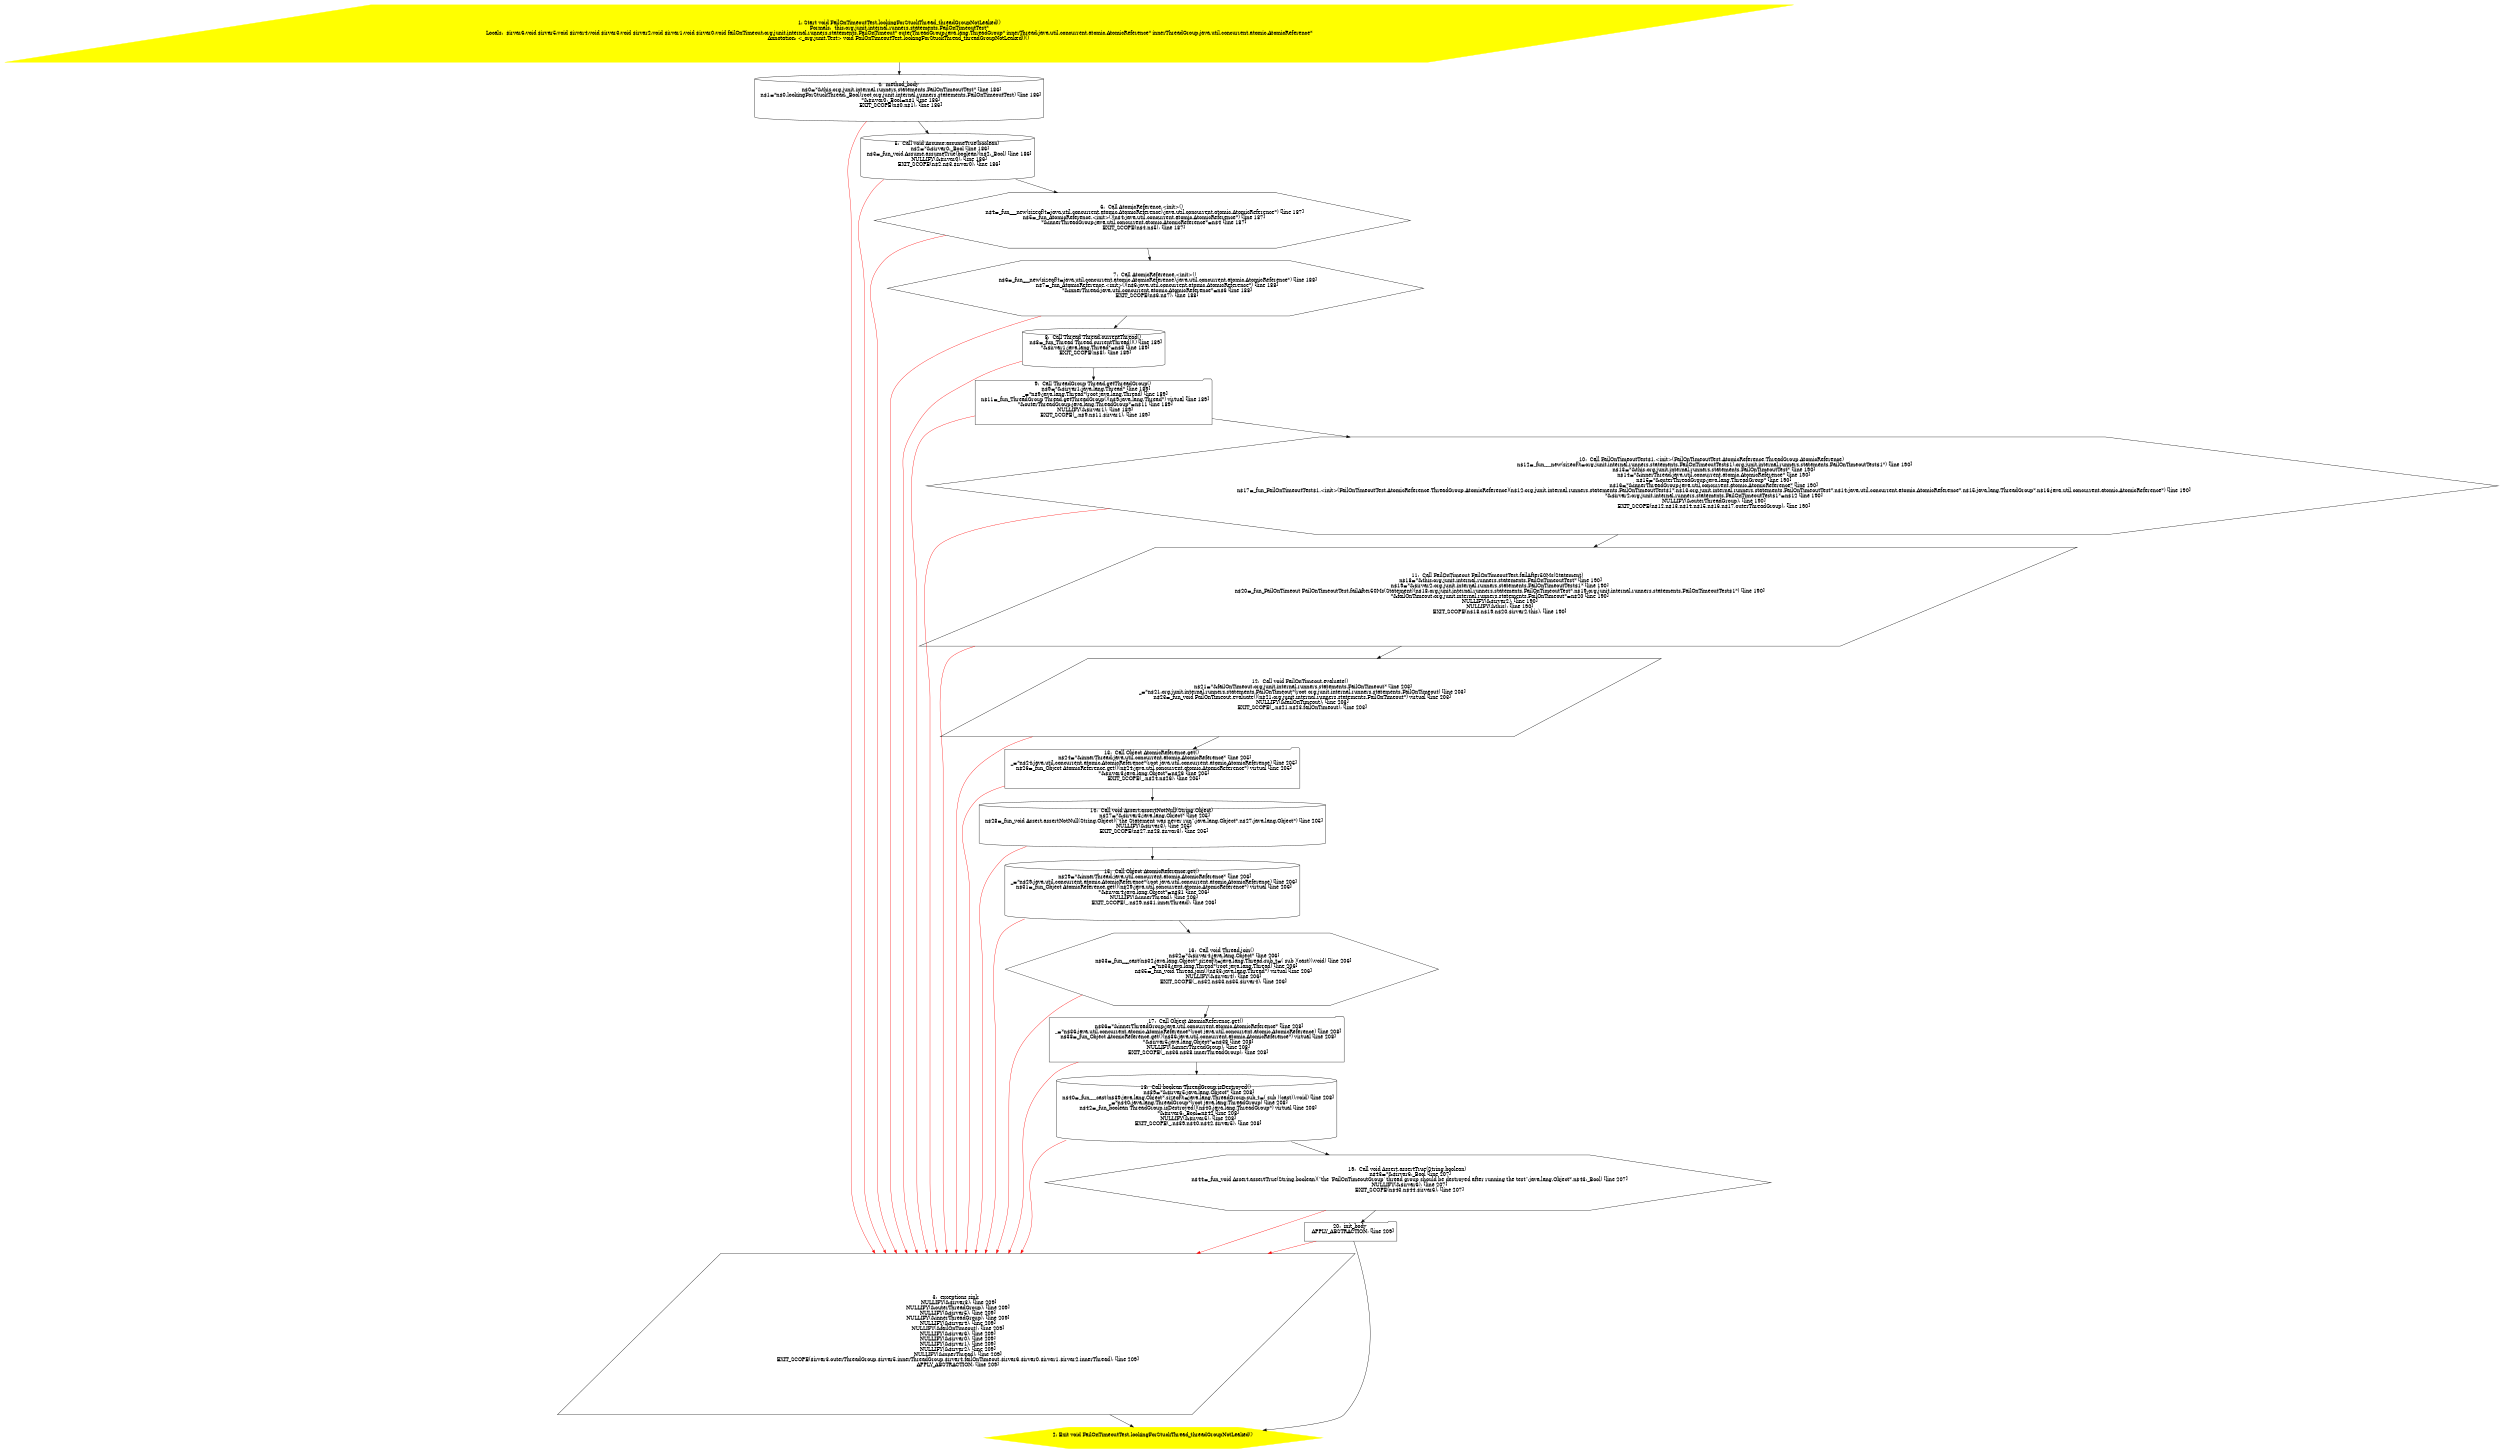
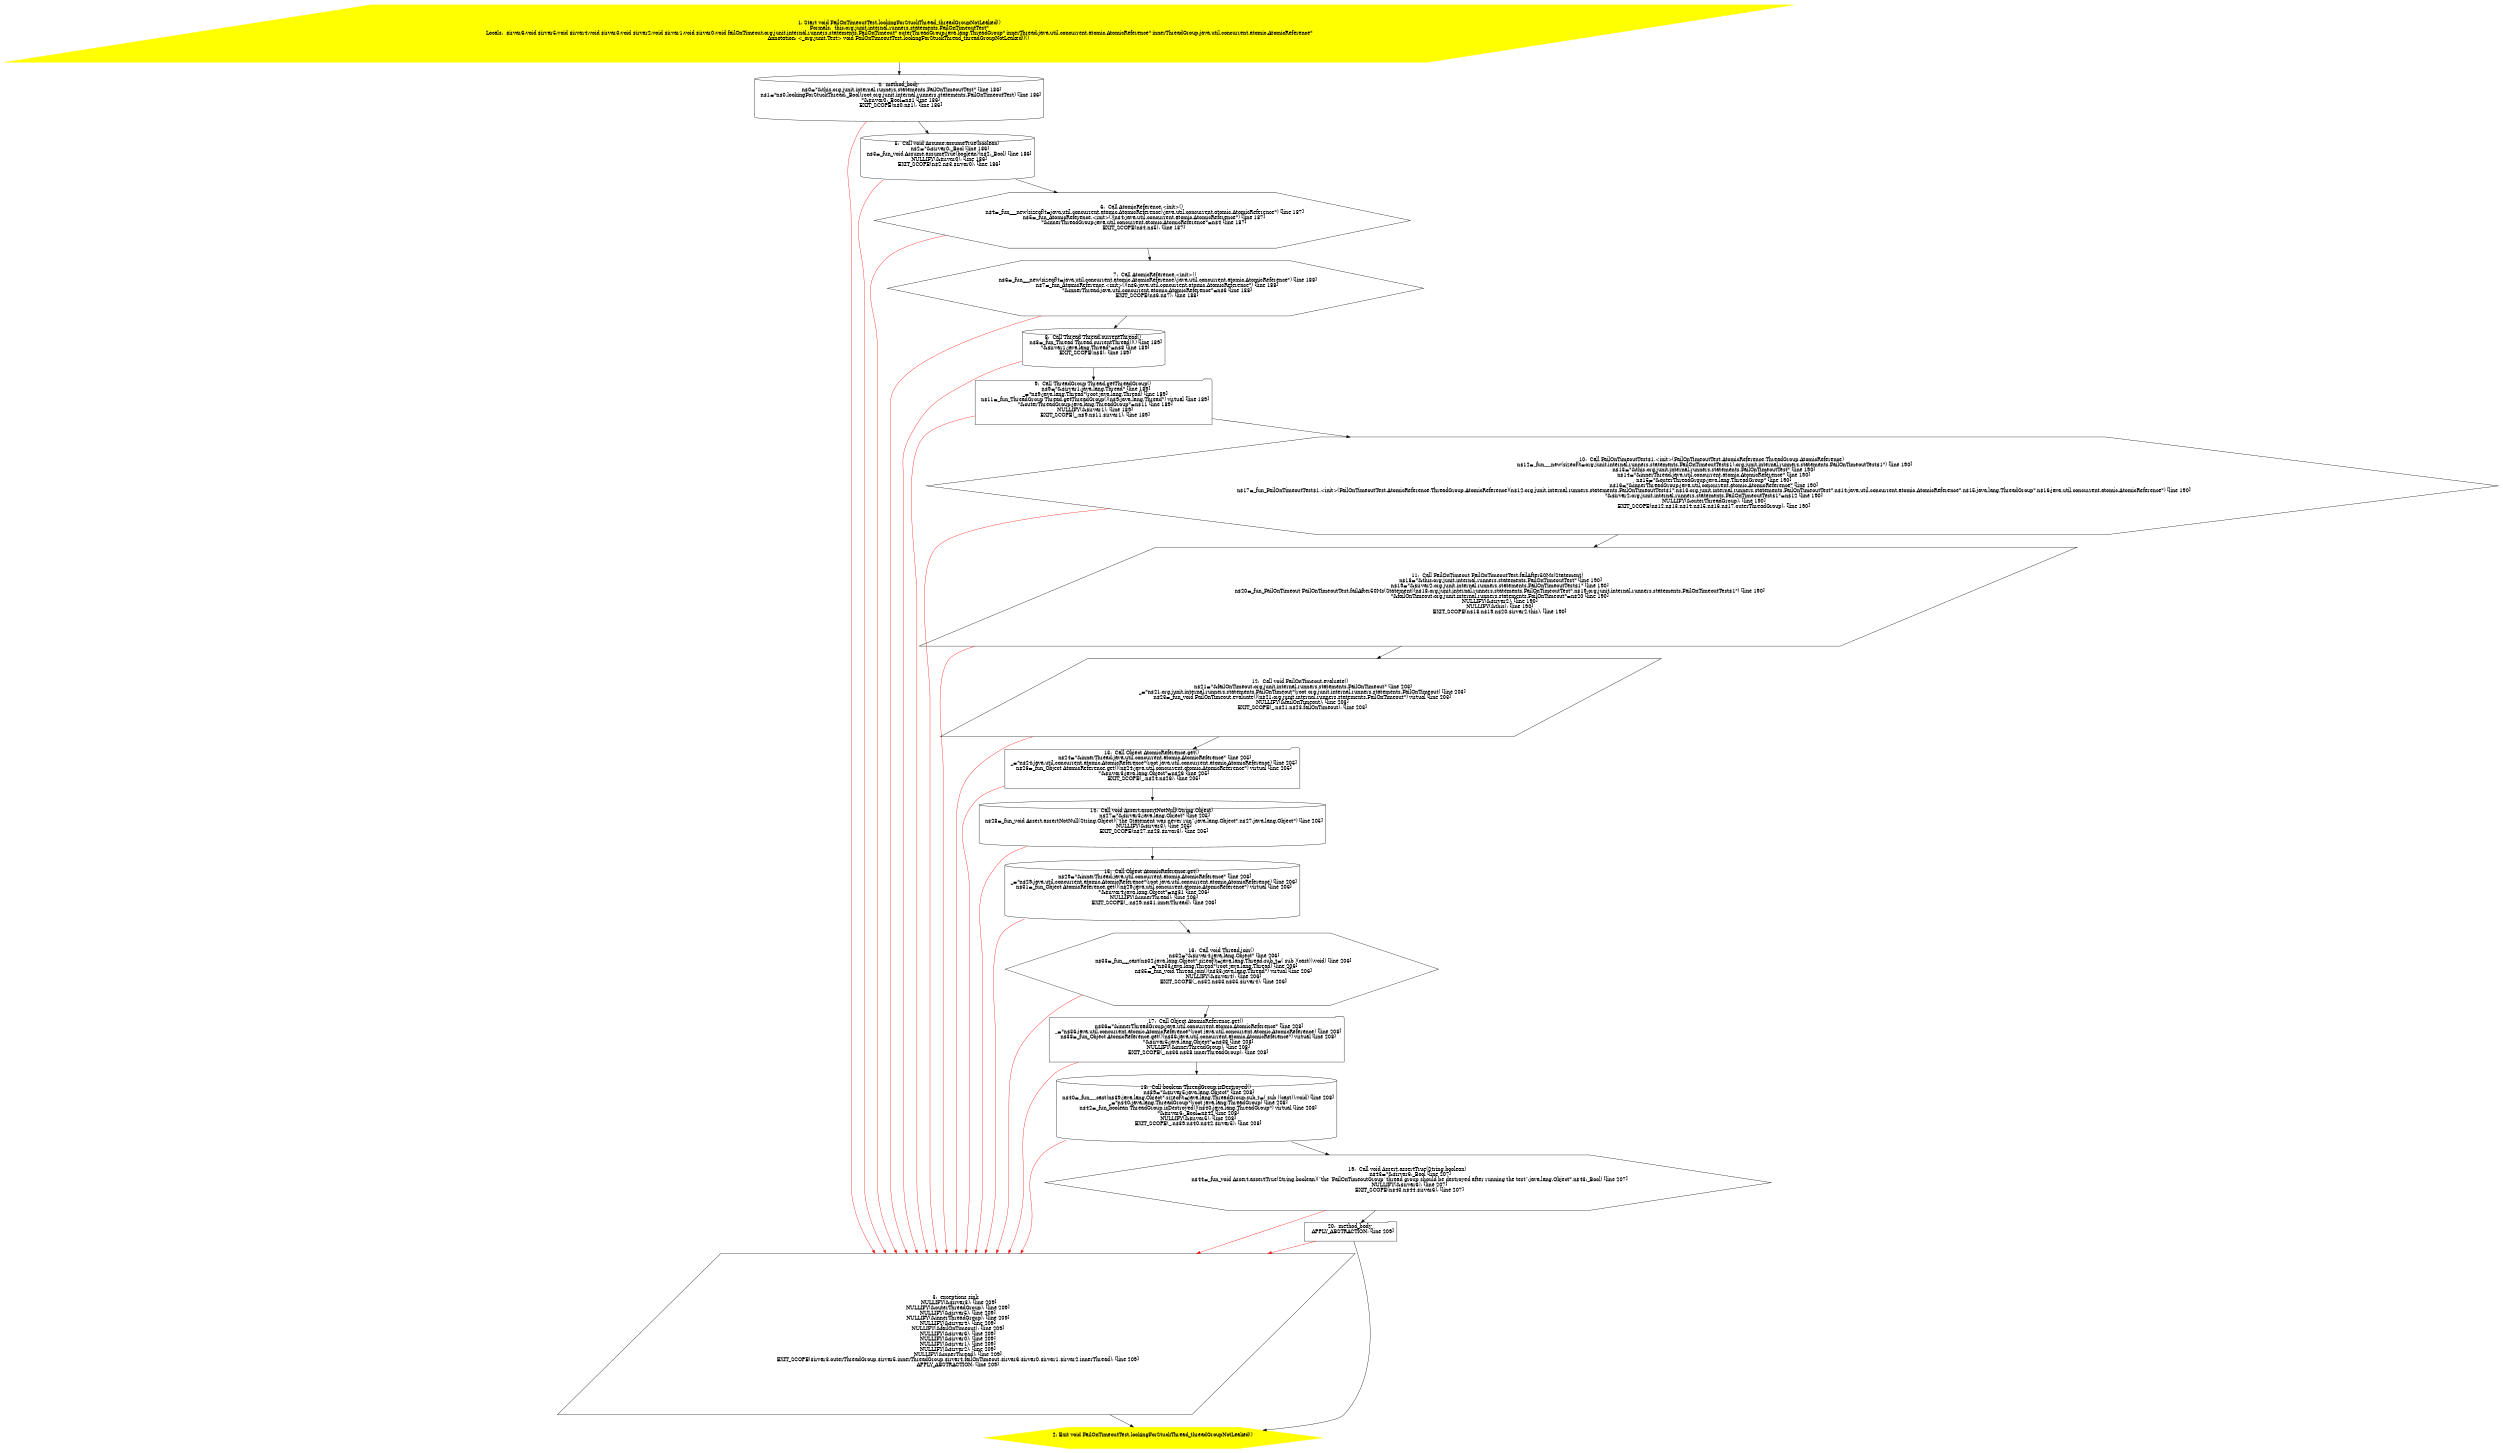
  digraph {
    node [shape=cylinder]
    n1 [color=yellow label="1: Start void FailOnTimeoutTest.lookingForStuckThread_threadGroupNotLeaked()\nFormals:  this:org.junit.internal.runners.statements.FailOnTimeoutTest*\nLocals:  $irvar6:void $irvar5:void $irvar4:void $irvar3:void $irvar2:void $irvar1:void $irvar0:void failOnTimeout:org.junit.internal.runners.statements.FailOnTimeout* outerThreadGroup:java.lang.ThreadGroup* innerThread:java.util.concurrent.atomic.AtomicReference* innerThreadGroup:java.util.concurrent.atomic.AtomicReference*\nAnnotation: <_org.junit.Test> void FailOnTimeoutTest.lookingForStuckThread_threadGroupNotLeaked()() \n  " style=filled shape=parallelogram]
    n2 [label="4:  method_body \n   n$0=*&this:org.junit.internal.runners.statements.FailOnTimeoutTest* [line 186]\n  n$1=*n$0.lookingForStuckThread:_Bool(root org.junit.internal.runners.statements.FailOnTimeoutTest) [line 186]\n  *&$irvar0:_Bool=n$1 [line 186]\n  EXIT_SCOPE(n$0,n$1); [line 186]\n "]
    n3 [label="3:  exceptions sink \n   NULLIFY(&$irvar3); [line 209]\n  NULLIFY(&outerThreadGroup); [line 209]\n  NULLIFY(&$irvar5); [line 209]\n  NULLIFY(&innerThreadGroup); [line 209]\n  NULLIFY(&$irvar4); [line 209]\n  NULLIFY(&failOnTimeout); [line 209]\n  NULLIFY(&$irvar6); [line 209]\n  NULLIFY(&$irvar0); [line 209]\n  NULLIFY(&$irvar1); [line 209]\n  NULLIFY(&$irvar2); [line 209]\n  NULLIFY(&innerThread); [line 209]\n  EXIT_SCOPE($irvar3,outerThreadGroup,$irvar5,innerThreadGroup,$irvar4,failOnTimeout,$irvar6,$irvar0,$irvar1,$irvar2,innerThread); [line 209]\n  APPLY_ABSTRACTION; [line 209]\n " shape=parallelogram]
    n4 [label="5:  Call void Assume.assumeTrue(boolean) \n   n$2=*&$irvar0:_Bool [line 186]\n  n$3=_fun_void Assume.assumeTrue(boolean)(n$2:_Bool) [line 186]\n  NULLIFY(&$irvar0); [line 186]\n  EXIT_SCOPE(n$2,n$3,$irvar0); [line 186]\n "]
    n5 [color=yellow label="2: Exit void FailOnTimeoutTest.lookingForStuckThread_threadGroupNotLeaked() \n  " style=filled shape=hexagon]
    n6 [label="6:  Call AtomicReference.<init>() \n   n$4=_fun___new(sizeof(t=java.util.concurrent.atomic.AtomicReference):java.util.concurrent.atomic.AtomicReference*) [line 187]\n  n$5=_fun_AtomicReference.<init>()(n$4:java.util.concurrent.atomic.AtomicReference*) [line 187]\n  *&innerThreadGroup:java.util.concurrent.atomic.AtomicReference*=n$4 [line 187]\n  EXIT_SCOPE(n$4,n$5); [line 187]\n " shape=hexagon]
    n7 [label="7:  Call AtomicReference.<init>() \n   n$6=_fun___new(sizeof(t=java.util.concurrent.atomic.AtomicReference):java.util.concurrent.atomic.AtomicReference*) [line 188]\n  n$7=_fun_AtomicReference.<init>()(n$6:java.util.concurrent.atomic.AtomicReference*) [line 188]\n  *&innerThread:java.util.concurrent.atomic.AtomicReference*=n$6 [line 188]\n  EXIT_SCOPE(n$6,n$7); [line 188]\n " shape=hexagon]
    n8 [label="8:  Call Thread Thread.currentThread() \n   n$8=_fun_Thread Thread.currentThread()() [line 189]\n  *&$irvar1:java.lang.Thread*=n$8 [line 189]\n  EXIT_SCOPE(n$8); [line 189]\n "]
    n9 [label="9:  Call ThreadGroup Thread.getThreadGroup() \n   n$9=*&$irvar1:java.lang.Thread* [line 189]\n  _=*n$9:java.lang.Thread*(root java.lang.Thread) [line 189]\n  n$11=_fun_ThreadGroup Thread.getThreadGroup()(n$9:java.lang.Thread*) virtual [line 189]\n  *&outerThreadGroup:java.lang.ThreadGroup*=n$11 [line 189]\n  NULLIFY(&$irvar1); [line 189]\n  EXIT_SCOPE(_,n$9,n$11,$irvar1); [line 189]\n " shape=folder]
    n10 [label="10:  Call FailOnTimeoutTest$1.<init>(FailOnTimeoutTest,AtomicReference,ThreadGroup,AtomicReference) \n   n$12=_fun___new(sizeof(t=org.junit.internal.runners.statements.FailOnTimeoutTest$1):org.junit.internal.runners.statements.FailOnTimeoutTest$1*) [line 190]\n  n$13=*&this:org.junit.internal.runners.statements.FailOnTimeoutTest* [line 190]\n  n$14=*&innerThread:java.util.concurrent.atomic.AtomicReference* [line 190]\n  n$15=*&outerThreadGroup:java.lang.ThreadGroup* [line 190]\n  n$16=*&innerThreadGroup:java.util.concurrent.atomic.AtomicReference* [line 190]\n  n$17=_fun_FailOnTimeoutTest$1.<init>(FailOnTimeoutTest,AtomicReference,ThreadGroup,AtomicReference)(n$12:org.junit.internal.runners.statements.FailOnTimeoutTest$1*,n$13:org.junit.internal.runners.statements.FailOnTimeoutTest*,n$14:java.util.concurrent.atomic.AtomicReference*,n$15:java.lang.ThreadGroup*,n$16:java.util.concurrent.atomic.AtomicReference*) [line 190]\n  *&$irvar2:org.junit.internal.runners.statements.FailOnTimeoutTest$1*=n$12 [line 190]\n  NULLIFY(&outerThreadGroup); [line 190]\n  EXIT_SCOPE(n$12,n$13,n$14,n$15,n$16,n$17,outerThreadGroup); [line 190]\n " shape=hexagon]
    n11 [label="11:  Call FailOnTimeout FailOnTimeoutTest.failAfter50Ms(Statement) \n   n$18=*&this:org.junit.internal.runners.statements.FailOnTimeoutTest* [line 190]\n  n$19=*&$irvar2:org.junit.internal.runners.statements.FailOnTimeoutTest$1* [line 190]\n  n$20=_fun_FailOnTimeout FailOnTimeoutTest.failAfter50Ms(Statement)(n$18:org.junit.internal.runners.statements.FailOnTimeoutTest*,n$19:org.junit.internal.runners.statements.FailOnTimeoutTest$1*) [line 190]\n  *&failOnTimeout:org.junit.internal.runners.statements.FailOnTimeout*=n$20 [line 190]\n  NULLIFY(&$irvar2); [line 190]\n  NULLIFY(&this); [line 190]\n  EXIT_SCOPE(n$18,n$19,n$20,$irvar2,this); [line 190]\n " shape=parallelogram]
    n12 [label="12:  Call void FailOnTimeout.evaluate() \n   n$21=*&failOnTimeout:org.junit.internal.runners.statements.FailOnTimeout* [line 203]\n  _=*n$21:org.junit.internal.runners.statements.FailOnTimeout*(root org.junit.internal.runners.statements.FailOnTimeout) [line 203]\n  n$23=_fun_void FailOnTimeout.evaluate()(n$21:org.junit.internal.runners.statements.FailOnTimeout*) virtual [line 203]\n  NULLIFY(&failOnTimeout); [line 203]\n  EXIT_SCOPE(_,n$21,n$23,failOnTimeout); [line 203]\n " shape=parallelogram]
    n13 [label="13:  Call Object AtomicReference.get() \n   n$24=*&innerThread:java.util.concurrent.atomic.AtomicReference* [line 205]\n  _=*n$24:java.util.concurrent.atomic.AtomicReference*(root java.util.concurrent.atomic.AtomicReference) [line 205]\n  n$26=_fun_Object AtomicReference.get()(n$24:java.util.concurrent.atomic.AtomicReference*) virtual [line 205]\n  *&$irvar3:java.lang.Object*=n$26 [line 205]\n  EXIT_SCOPE(_,n$24,n$26); [line 205]\n " shape=folder]
    n14 [label="14:  Call void Assert.assertNotNull(String,Object) \n   n$27=*&$irvar3:java.lang.Object* [line 205]\n  n$28=_fun_void Assert.assertNotNull(String,Object)(\"the Statement was never run\":java.lang.Object*,n$27:java.lang.Object*) [line 205]\n  NULLIFY(&$irvar3); [line 205]\n  EXIT_SCOPE(n$27,n$28,$irvar3); [line 205]\n "]
    n15 [label="15:  Call Object AtomicReference.get() \n   n$29=*&innerThread:java.util.concurrent.atomic.AtomicReference* [line 206]\n  _=*n$29:java.util.concurrent.atomic.AtomicReference*(root java.util.concurrent.atomic.AtomicReference) [line 206]\n  n$31=_fun_Object AtomicReference.get()(n$29:java.util.concurrent.atomic.AtomicReference*) virtual [line 206]\n  *&$irvar4:java.lang.Object*=n$31 [line 206]\n  NULLIFY(&innerThread); [line 206]\n  EXIT_SCOPE(_,n$29,n$31,innerThread); [line 206]\n "]
    n16 [label="16:  Call void Thread.join() \n   n$32=*&$irvar4:java.lang.Object* [line 206]\n  n$33=_fun___cast(n$32:java.lang.Object*,sizeof(t=java.lang.Thread;sub_t=( sub )(cast)):void) [line 206]\n  _=*n$33:java.lang.Thread*(root java.lang.Thread) [line 206]\n  n$35=_fun_void Thread.join()(n$33:java.lang.Thread*) virtual [line 206]\n  NULLIFY(&$irvar4); [line 206]\n  EXIT_SCOPE(_,n$32,n$33,n$35,$irvar4); [line 206]\n " shape=hexagon]
    n17 [label="17:  Call Object AtomicReference.get() \n   n$36=*&innerThreadGroup:java.util.concurrent.atomic.AtomicReference* [line 208]\n  _=*n$36:java.util.concurrent.atomic.AtomicReference*(root java.util.concurrent.atomic.AtomicReference) [line 208]\n  n$38=_fun_Object AtomicReference.get()(n$36:java.util.concurrent.atomic.AtomicReference*) virtual [line 208]\n  *&$irvar5:java.lang.Object*=n$38 [line 208]\n  NULLIFY(&innerThreadGroup); [line 208]\n  EXIT_SCOPE(_,n$36,n$38,innerThreadGroup); [line 208]\n " shape=folder]
    n18 [label="18:  Call boolean ThreadGroup.isDestroyed() \n   n$39=*&$irvar5:java.lang.Object* [line 208]\n  n$40=_fun___cast(n$39:java.lang.Object*,sizeof(t=java.lang.ThreadGroup;sub_t=( sub )(cast)):void) [line 208]\n  _=*n$40:java.lang.ThreadGroup*(root java.lang.ThreadGroup) [line 208]\n  n$42=_fun_boolean ThreadGroup.isDestroyed()(n$40:java.lang.ThreadGroup*) virtual [line 208]\n  *&$irvar6:_Bool=n$42 [line 208]\n  NULLIFY(&$irvar5); [line 208]\n  EXIT_SCOPE(_,n$39,n$40,n$42,$irvar5); [line 208]\n "]
    n19 [label="19:  Call void Assert.assertTrue(String,boolean) \n   n$43=*&$irvar6:_Bool [line 207]\n  n$44=_fun_void Assert.assertTrue(String,boolean)(\"the 'FailOnTimeoutGroup' thread group should be destroyed after running the test\":java.lang.Object*,n$43:_Bool) [line 207]\n  NULLIFY(&$irvar6); [line 207]\n  EXIT_SCOPE(n$43,n$44,$irvar6); [line 207]\n " shape=hexagon]
-   n20 [label="20:  init_body \n   APPLY_ABSTRACTION; [line 209]\n " shape=folder]
+   n20 [label="20:  method_body \n   APPLY_ABSTRACTION; [line 209]\n " shape=folder]
    n1 -> n2
    n2 -> n3 [color=red]
    n2 -> n4
    n3 -> n5
    n4 -> n3 [color=red]
    n4 -> n6
    n6 -> n3 [color=red]
    n6 -> n7
    n7 -> n3 [color=red]
    n7 -> n8
    n8 -> n3 [color=red]
    n8 -> n9
    n9 -> n3 [color=red]
    n9 -> n10
    n10 -> n3 [color=red]
    n10 -> n11
    n11 -> n3 [color=red]
    n11 -> n12
    n12 -> n3 [color=red]
    n12 -> n13
    n13 -> n3 [color=red]
    n13 -> n14
    n14 -> n3 [color=red]
    n14 -> n15
    n15 -> n3 [color=red]
    n15 -> n16
    n16 -> n3 [color=red]
    n16 -> n17
    n17 -> n3 [color=red]
    n17 -> n18
    n18 -> n3 [color=red]
    n18 -> n19
    n19 -> n3 [color=red]
    n19 -> n20
    n20 -> n3 [color=red]
    n20 -> n5
  }
